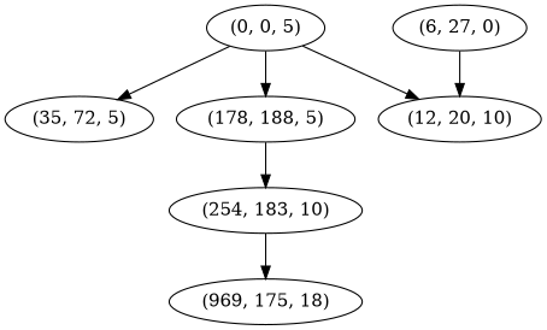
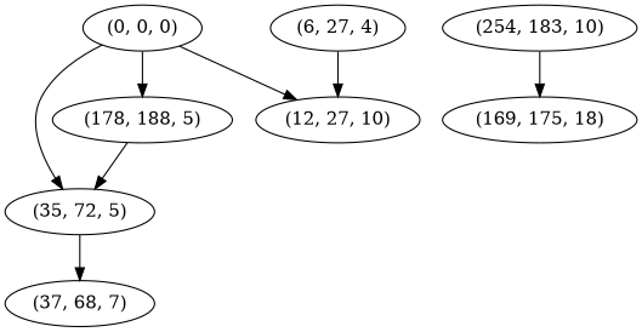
  digraph {
-   "(0, 0, 0)" [label="(0, 0, 5)"]
+   "(0, 0, 0)"
    "(35, 72, 5)"
    n3 [label="(178, 188, 5)"]
-   "(12, 20, 10)"
-   "(6, 27, 4)" [label="(6, 27, 0)"]
+   "(12, 20, 10)" [label="(12, 27, 10)"]
+   "(6, 27, 4)"
+   "(37, 68, 7)"
    n7 [label="(254, 183, 10)"]
-   "(169, 175, 18)" [label="(969, 175, 18)"]
+   "(169, 175, 18)"
    "(0, 0, 0)" -> "(35, 72, 5)"
    "(0, 0, 0)" -> n3
    "(0, 0, 0)" -> "(12, 20, 10)"
-   n3 -> n7
+   "(35, 72, 5)" -> "(37, 68, 7)"
+   n3 -> "(35, 72, 5)"
    "(6, 27, 4)" -> "(12, 20, 10)"
    n7 -> "(169, 175, 18)"
  }
